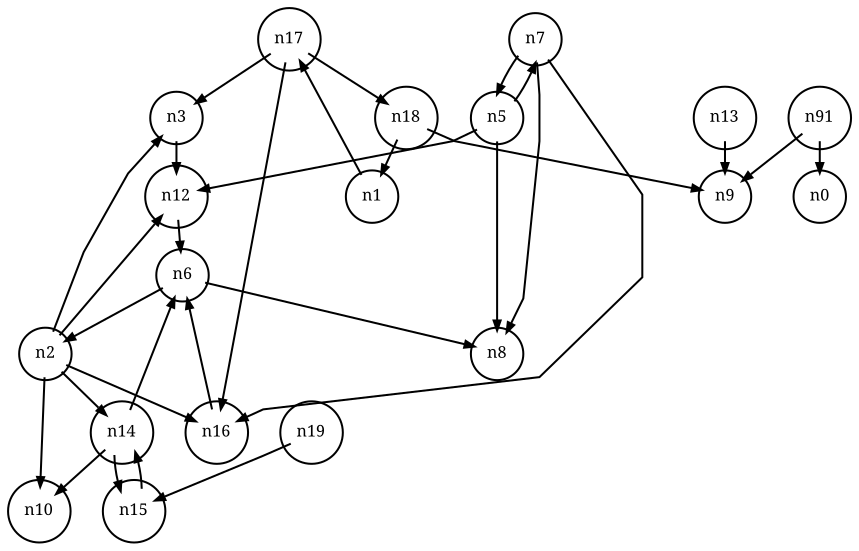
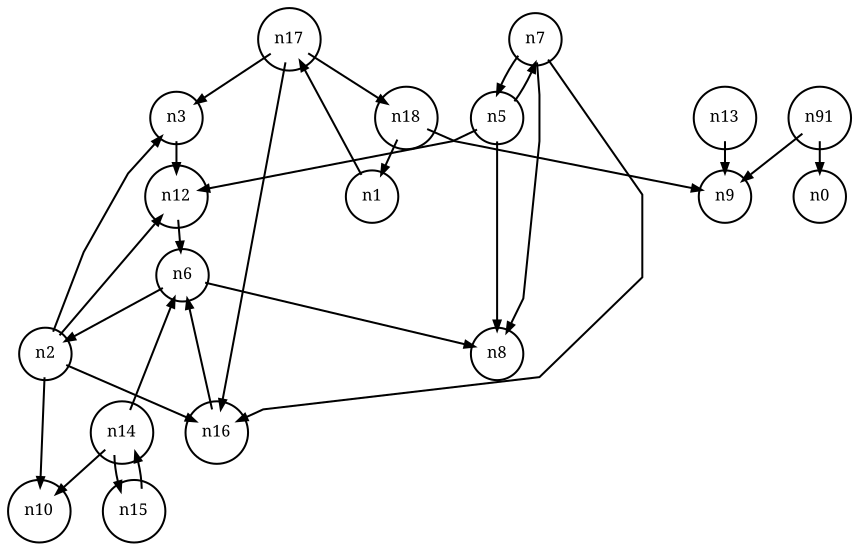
  digraph {
    fontname="Noto Serif"
    fontsize=8
    nodesep=0.22
    nodesize=0.16
    ranksep=0.22
    splines=polyline
    node [fixedsize=shape fontname="Noto Serif" fontsize=8 shape=circle]
    edge [arrowsize=0.5 fontname="Noto Serif"]
    n17 [width=0.32]
    n3 [width=0.32]
    n16 [width=0.32]
    n18 [width=0.32]
    n12 [width=0.32]
    n6 [width=0.32]
    n1 [width=0.32]
    n9 [width=0.32]
    n2 [width=0.32]
    n8 [width=0.32]
    n10 [width=0.32]
    n14 [width=0.32]
    n15 [width=0.32]
    n7 [width=0.32]
    n5 [width=0.32]
    n11 [label=n91 width=0.32]
    n0 [width=0.32]
    n13 [width=0.32]
-   n19 [width=0.32]
    n17 -> n3
    n17 -> n16
    n17 -> n18
    n3 -> n12
    n16 -> n6
    n18 -> n1
    n18 -> n9
    n12 -> n6
    n6 -> n2
    n6 -> n8
    n1 -> n17
    n2 -> n3
    n2 -> n16
    n2 -> n12
    n2 -> n10
-   n2 -> n14
    n14 -> n6
    n14 -> n10
    n14 -> n15
    n15 -> n14
    n7 -> n16
    n7 -> n8
    n7 -> n5
    n5 -> n12
    n5 -> n8
    n5 -> n7
    n11 -> n9
    n11 -> n0
    n13 -> n9
-   n19 -> n15
  }
